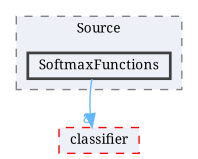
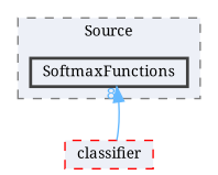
  digraph {
    compound=true
    fontname="Noto Serif"
    node [fillcolor="#edf0f7" fontname="Noto Serif" fontsize=10 shape=box]
    n1 [color=grey25 height=0.2 label=SoftmaxFunctions style="filled,bold" width=0.4]
    n2 [color=red height=0.2 label=classifier style="filled,dashed" width=0.4]
    subgraph cluster_1 {
      bgcolor="#edf0f7"
      fontsize=10
      label=Source
      pencolor=grey50
      style="filled,dashed"
      n1
    }
-   n1 -> n2 [color=steelblue1 fontcolor=steelblue1 fontname="Noto Serif" fontsize=10 headlabel=8 labeldistance=1.5 labelfontname=Helvetica labelfontsize=10]
+   n2 -> n1 [color=steelblue1 fontcolor=steelblue1 fontname="Noto Serif" fontsize=10 headlabel=8 labeldistance=1.5 labelfontname=Helvetica labelfontsize=10]
  }
